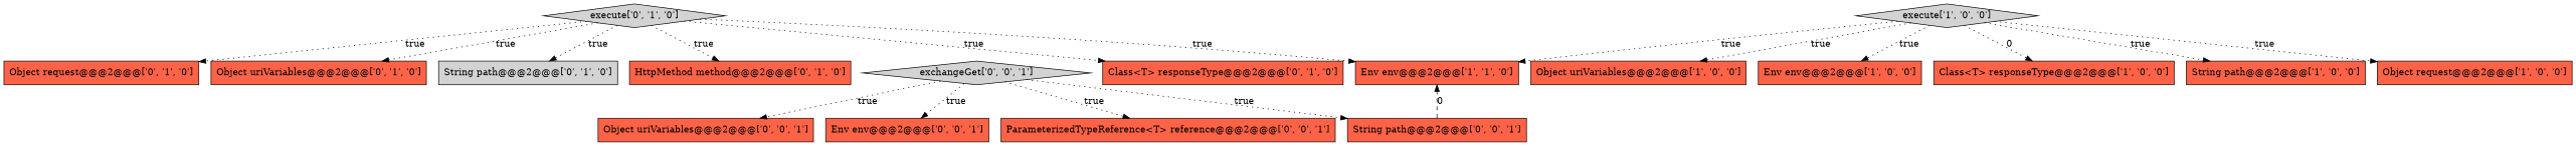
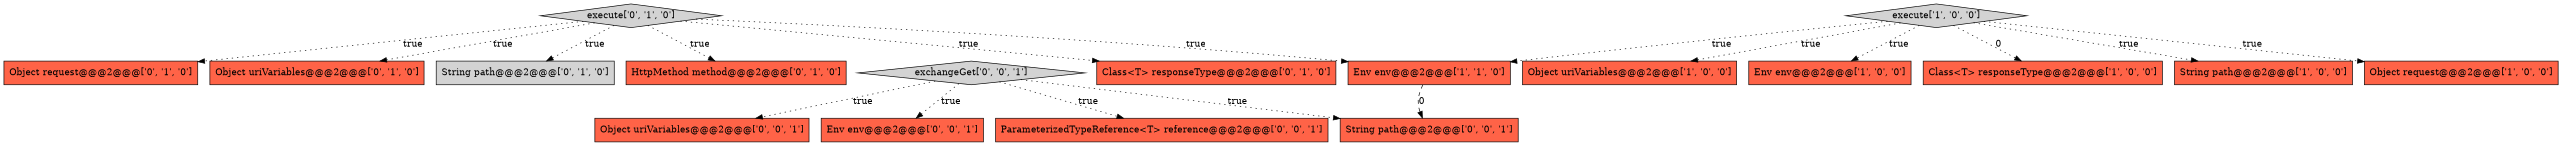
  digraph {
    node [fillcolor=tomato shape=box style=filled]
    edge [style=dotted]
    n1 [label="Object uriVariables@@@2@@@['0', '1', '0']"]
    n2 [fillcolor=lightgray label="String path@@@2@@@['0', '1', '0']"]
    n3 [label="ParameterizedTypeReference<T> reference@@@2@@@['0', '0', '1']"]
    n4 [label="Object uriVariables@@@2@@@['1', '0', '0']"]
    n5 [label="Object request@@@2@@@['0', '1', '0']"]
    n6 [label="Object uriVariables@@@2@@@['0', '0', '1']"]
    n7 [label="Env env@@@2@@@['0', '0', '1']"]
    n8 [fillcolor=lightgray label="exchangeGet['0', '0', '1']" shape=diamond]
    n9 [label="String path@@@2@@@['0', '0', '1']"]
    n10 [fillcolor=lightgray label="execute['1', '0', '0']" shape=diamond]
    n11 [label="Env env@@@2@@@['1', '0', '0']"]
    n12 [label="Env env@@@2@@@['1', '1', '0']"]
    n13 [label="Class<T> responseType@@@2@@@['1', '0', '0']"]
    n14 [label="String path@@@2@@@['1', '0', '0']"]
    n15 [label="Object request@@@2@@@['1', '0', '0']"]
    n16 [label="HttpMethod method@@@2@@@['0', '1', '0']"]
    n17 [fillcolor=lightgray label="execute['0', '1', '0']" shape=diamond]
    n18 [label="Class<T> responseType@@@2@@@['0', '1', '0']"]
    n8 -> n3 [label=true]
    n8 -> n6 [label=true]
    n8 -> n7 [label=true]
    n8 -> n9 [label=true]
    n10 -> n4 [label=true]
    n10 -> n11 [label=true]
    n10 -> n12 [label=true]
    n10 -> n13 [label=0]
    n10 -> n14 [label=true]
    n10 -> n15 [label=true]
-   n9 -> n12 [label=0 style=dashed]
+   n12 -> n9 [label=0 style=dashed]
    n17 -> n1 [label=true]
    n17 -> n2 [label=true]
    n17 -> n5 [label=true]
    n17 -> n12 [label=true]
    n17 -> n16 [label=true]
    n17 -> n18 [label=true]
  }
